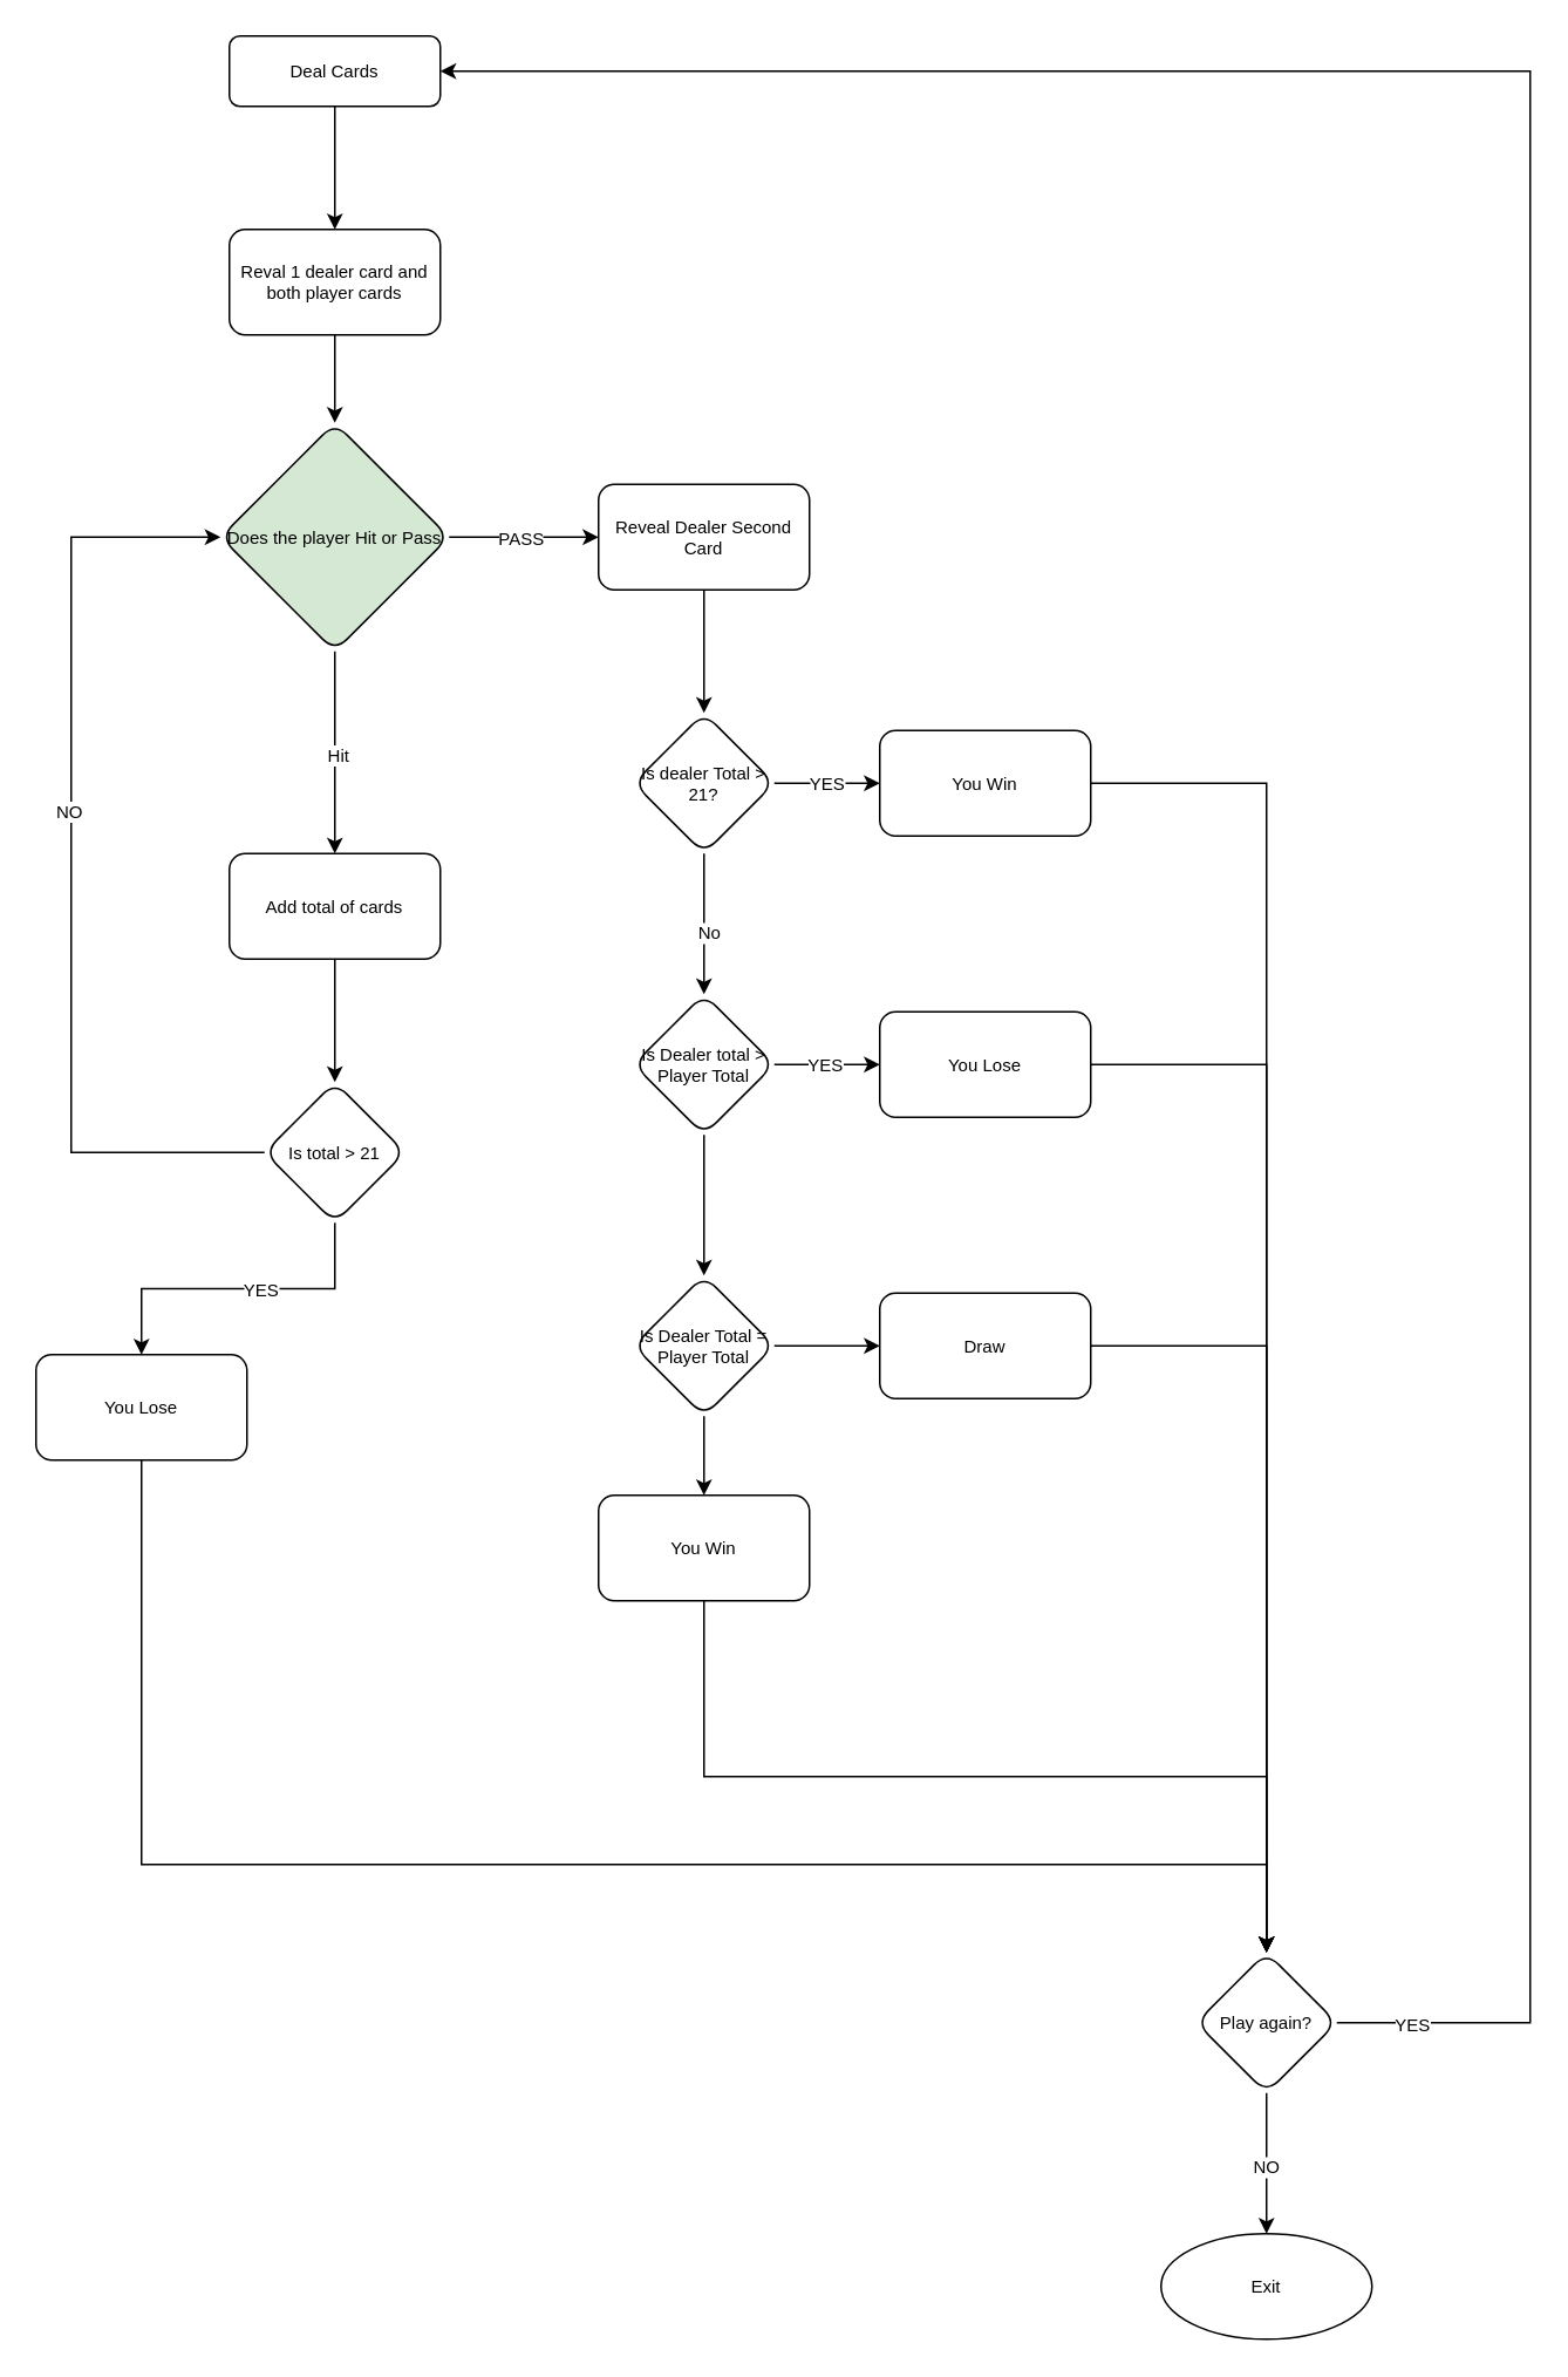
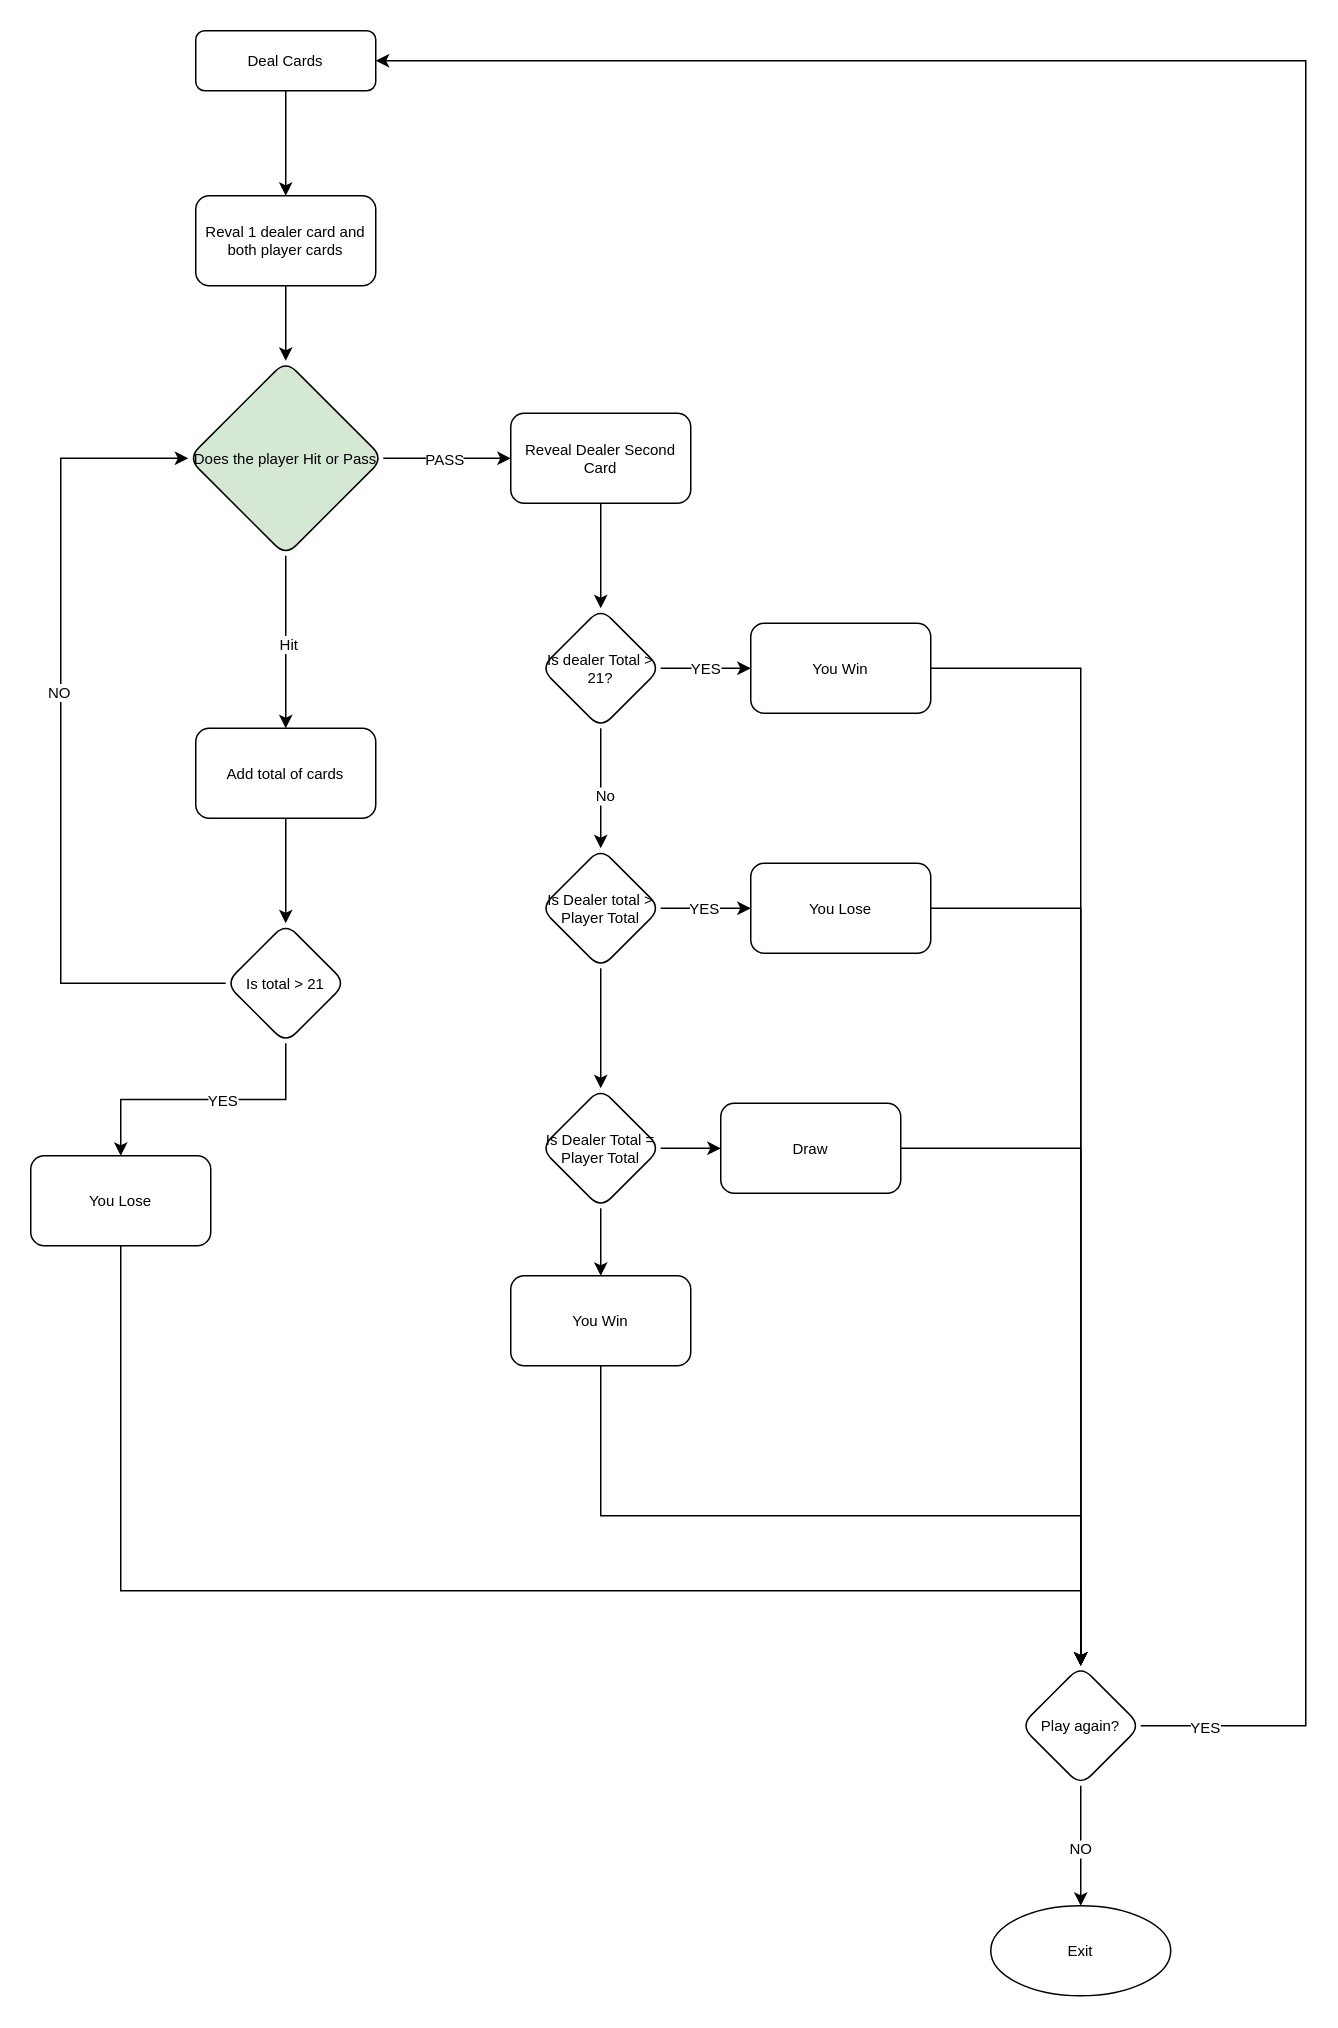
  <mxCell id="0" />
  <mxCell id="1" parent="0" />
  <mxCell id="2" value="" style="edgeStyle=orthogonalEdgeStyle;rounded=0;orthogonalLoop=1;jettySize=auto;html=1;fontSize=10;" edge="1" parent="1" source="3" target="5"><mxGeometry relative="1" as="geometry" /></mxCell>
  <mxCell id="3" value="Deal Cards" style="rounded=1;whiteSpace=wrap;html=1;fontSize=10;glass=0;strokeWidth=1;shadow=0;" parent="1" vertex="1"><mxGeometry x="130" y="20" width="120" height="40" as="geometry" /></mxCell>
  <mxCell id="4" value="" style="edgeStyle=orthogonalEdgeStyle;rounded=0;orthogonalLoop=1;jettySize=auto;html=1;fontSize=10;" edge="1" parent="1" source="5" target="10"><mxGeometry relative="1" as="geometry" /></mxCell>
  <mxCell id="5" value="Reval 1 dealer card and both player cards" style="whiteSpace=wrap;html=1;rounded=1;glass=0;strokeWidth=1;shadow=0;fontSize=10;" vertex="1" parent="1"><mxGeometry x="130" y="130" width="120" height="60" as="geometry" /></mxCell>
  <mxCell id="6" value="" style="edgeStyle=orthogonalEdgeStyle;rounded=0;orthogonalLoop=1;jettySize=auto;html=1;fontSize=10;" edge="1" parent="1" source="10" target="12"><mxGeometry relative="1" as="geometry" /></mxCell>
  <mxCell id="7" value="Hit" style="edgeLabel;html=1;align=center;verticalAlign=middle;resizable=0;points=[];fontSize=10;" vertex="1" connectable="0" parent="6"><mxGeometry x="0.009" y="1" relative="1" as="geometry"><mxPoint as="offset" /></mxGeometry></mxCell>
  <mxCell id="8" value="" style="edgeStyle=orthogonalEdgeStyle;rounded=0;orthogonalLoop=1;jettySize=auto;html=1;fontSize=10;" edge="1" parent="1" source="10" target="21"><mxGeometry relative="1" as="geometry" /></mxCell>
  <mxCell id="9" value="PASS" style="edgeLabel;html=1;align=center;verticalAlign=middle;resizable=0;points=[];fontSize=10;" vertex="1" connectable="0" parent="8"><mxGeometry x="-0.051" relative="1" as="geometry"><mxPoint as="offset" /></mxGeometry></mxCell>
  <mxCell id="10" value="&lt;font style=&quot;font-size: 10px;&quot;&gt;Does the player Hit or Pass&lt;/font&gt;" style="rhombus;whiteSpace=wrap;html=1;rounded=1;glass=0;strokeWidth=1;shadow=0;fontSize=10;fillColor=#d5e8d4;" vertex="1" parent="1"><mxGeometry x="125" y="240" width="130" height="130" as="geometry" /></mxCell>
  <mxCell id="11" value="" style="edgeStyle=orthogonalEdgeStyle;rounded=0;orthogonalLoop=1;jettySize=auto;html=1;fontSize=10;" edge="1" parent="1" source="12" target="17"><mxGeometry relative="1" as="geometry" /></mxCell>
  <mxCell id="12" value="&lt;font style=&quot;font-size: 10px;&quot;&gt;Add total of cards&lt;/font&gt;" style="whiteSpace=wrap;html=1;rounded=1;glass=0;strokeWidth=1;shadow=0;fontSize=10;" vertex="1" parent="1"><mxGeometry x="130" y="485" width="120" height="60" as="geometry" /></mxCell>
  <mxCell id="13" value="" style="edgeStyle=orthogonalEdgeStyle;rounded=0;orthogonalLoop=1;jettySize=auto;html=1;exitX=0.5;exitY=1;exitDx=0;exitDy=0;fontSize=10;" edge="1" parent="1" source="17" target="19"><mxGeometry relative="1" as="geometry" /></mxCell>
  <mxCell id="14" value="YES" style="edgeLabel;html=1;align=center;verticalAlign=middle;resizable=0;points=[];fontSize=10;" vertex="1" connectable="0" parent="13"><mxGeometry x="-0.133" relative="1" as="geometry"><mxPoint as="offset" /></mxGeometry></mxCell>
  <mxCell id="15" value="" style="edgeStyle=orthogonalEdgeStyle;rounded=0;orthogonalLoop=1;jettySize=auto;html=1;entryX=0;entryY=0.5;entryDx=0;entryDy=0;exitX=0;exitY=0.5;exitDx=0;exitDy=0;fontSize=10;" edge="1" parent="1" source="17" target="10"><mxGeometry relative="1" as="geometry"><mxPoint x="190" y="775" as="targetPoint" /><Array as="points"><mxPoint x="40" y="655" /><mxPoint x="40" y="305" /></Array></mxGeometry></mxCell>
  <mxCell id="16" value="NO" style="edgeLabel;html=1;align=center;verticalAlign=middle;resizable=0;points=[];fontSize=10;" vertex="1" connectable="0" parent="15"><mxGeometry x="-0.15" y="2" relative="1" as="geometry"><mxPoint y="-73" as="offset" /></mxGeometry></mxCell>
  <mxCell id="17" value="Is total &amp;gt; 21" style="rhombus;whiteSpace=wrap;html=1;rounded=1;glass=0;strokeWidth=1;shadow=0;fontSize=10;" vertex="1" parent="1"><mxGeometry x="150" y="615" width="80" height="80" as="geometry" /></mxCell>
  <mxCell id="18" value="" style="edgeStyle=orthogonalEdgeStyle;rounded=0;orthogonalLoop=1;jettySize=auto;html=1;entryX=0.5;entryY=0;entryDx=0;entryDy=0;fontSize=10;" edge="1" parent="1" source="19" target="46"><mxGeometry relative="1" as="geometry"><mxPoint x="80" y="900" as="targetPoint" /><Array as="points"><mxPoint x="80" y="1060" /><mxPoint x="720" y="1060" /></Array></mxGeometry></mxCell>
  <mxCell id="19" value="You Lose" style="whiteSpace=wrap;html=1;rounded=1;glass=0;strokeWidth=1;shadow=0;fontSize=10;" vertex="1" parent="1"><mxGeometry x="20" y="770" width="120" height="60" as="geometry" /></mxCell>
  <mxCell id="20" value="" style="edgeStyle=orthogonalEdgeStyle;rounded=0;orthogonalLoop=1;jettySize=auto;html=1;fontSize=10;" edge="1" parent="1" source="21" target="25"><mxGeometry relative="1" as="geometry" /></mxCell>
  <mxCell id="21" value="Reveal Dealer Second Card" style="whiteSpace=wrap;html=1;rounded=1;glass=0;strokeWidth=1;shadow=0;fontSize=10;" vertex="1" parent="1"><mxGeometry x="340" y="275" width="120" height="60" as="geometry" /></mxCell>
  <mxCell id="22" value="" style="edgeStyle=orthogonalEdgeStyle;rounded=0;orthogonalLoop=1;jettySize=auto;html=1;fontSize=10;" edge="1" parent="1" source="25" target="29"><mxGeometry relative="1" as="geometry" /></mxCell>
  <mxCell id="23" value="No" style="edgeLabel;html=1;align=center;verticalAlign=middle;resizable=0;points=[];fontSize=10;" vertex="1" connectable="0" parent="22"><mxGeometry x="0.108" y="2" relative="1" as="geometry"><mxPoint as="offset" /></mxGeometry></mxCell>
  <mxCell id="24" value="YES" style="edgeStyle=orthogonalEdgeStyle;rounded=0;orthogonalLoop=1;jettySize=auto;html=1;fontSize=10;" edge="1" parent="1" source="25" target="30"><mxGeometry relative="1" as="geometry" /></mxCell>
  <mxCell id="25" value="&lt;font style=&quot;font-size: 10px;&quot;&gt;Is dealer Total &amp;gt; 21?&lt;/font&gt;" style="rhombus;whiteSpace=wrap;html=1;rounded=1;glass=0;strokeWidth=1;shadow=0;fontSize=10;" vertex="1" parent="1"><mxGeometry x="360" y="405" width="80" height="80" as="geometry" /></mxCell>
  <mxCell id="26" value="" style="edgeStyle=orthogonalEdgeStyle;rounded=0;orthogonalLoop=1;jettySize=auto;html=1;fontSize=10;" edge="1" parent="1" source="29" target="32"><mxGeometry relative="1" as="geometry" /></mxCell>
  <mxCell id="27" value="YES" style="edgeLabel;html=1;align=center;verticalAlign=middle;resizable=0;points=[];fontSize=10;" vertex="1" connectable="0" parent="26"><mxGeometry x="-0.072" y="1" relative="1" as="geometry"><mxPoint as="offset" /></mxGeometry></mxCell>
  <mxCell id="28" value="" style="edgeStyle=orthogonalEdgeStyle;rounded=0;orthogonalLoop=1;jettySize=auto;html=1;fontSize=10;" edge="1" parent="1" source="29" target="35"><mxGeometry relative="1" as="geometry" /></mxCell>
  <mxCell id="29" value="&lt;font style=&quot;font-size: 10px;&quot;&gt;Is Dealer total &amp;gt; Player Total&lt;/font&gt;" style="rhombus;whiteSpace=wrap;html=1;rounded=1;glass=0;strokeWidth=1;shadow=0;fontSize=10;" vertex="1" parent="1"><mxGeometry x="360" y="565" width="80" height="80" as="geometry" /></mxCell>
  <mxCell id="30" value="You Win" style="whiteSpace=wrap;html=1;rounded=1;glass=0;strokeWidth=1;shadow=0;fontSize=10;" vertex="1" parent="1"><mxGeometry x="500" y="415" width="120" height="60" as="geometry" /></mxCell>
  <mxCell id="31" style="edgeStyle=orthogonalEdgeStyle;rounded=0;orthogonalLoop=1;jettySize=auto;html=1;entryX=0.5;entryY=0;entryDx=0;entryDy=0;fontSize=10;" edge="1" parent="1" source="32" target="46"><mxGeometry relative="1" as="geometry" /></mxCell>
  <mxCell id="32" value="You Lose" style="whiteSpace=wrap;html=1;rounded=1;glass=0;strokeWidth=1;shadow=0;fontSize=10;" vertex="1" parent="1"><mxGeometry x="500" y="575" width="120" height="60" as="geometry" /></mxCell>
  <mxCell id="33" value="" style="edgeStyle=orthogonalEdgeStyle;rounded=0;orthogonalLoop=1;jettySize=auto;html=1;fontSize=10;" edge="1" parent="1" source="35" target="37"><mxGeometry relative="1" as="geometry" /></mxCell>
  <mxCell id="34" value="" style="edgeStyle=orthogonalEdgeStyle;rounded=0;orthogonalLoop=1;jettySize=auto;html=1;fontSize=10;" edge="1" parent="1" source="35" target="38"><mxGeometry relative="1" as="geometry" /></mxCell>
  <mxCell id="35" value="&lt;font style=&quot;font-size: 10px;&quot;&gt;Is Dealer Total = Player Total&lt;/font&gt;" style="rhombus;whiteSpace=wrap;html=1;rounded=1;glass=0;strokeWidth=1;shadow=0;fontSize=10;" vertex="1" parent="1"><mxGeometry x="360" y="725" width="80" height="80" as="geometry" /></mxCell>
  <mxCell id="36" style="edgeStyle=orthogonalEdgeStyle;rounded=0;orthogonalLoop=1;jettySize=auto;html=1;entryX=0.5;entryY=0;entryDx=0;entryDy=0;fontSize=10;" edge="1" parent="1" source="37" target="46"><mxGeometry relative="1" as="geometry" /></mxCell>
- <mxCell id="37" value="Draw" style="whiteSpace=wrap;html=1;rounded=1;glass=0;strokeWidth=1;shadow=0;fontSize=10;" vertex="1" parent="1"><mxGeometry x="500" y="735" width="120" height="60" as="geometry" /></mxCell>
+ <mxCell id="37" value="Draw" style="whiteSpace=wrap;html=1;rounded=1;glass=0;strokeWidth=1;shadow=0;fontSize=10;" vertex="1" parent="1"><mxGeometry x="480" y="735" width="120" height="60" as="geometry" /></mxCell>
  <mxCell id="38" value="You Win" style="whiteSpace=wrap;html=1;rounded=1;glass=0;strokeWidth=1;shadow=0;fontSize=10;" vertex="1" parent="1"><mxGeometry x="340" y="850" width="120" height="60" as="geometry" /></mxCell>
  <mxCell id="39" style="edgeStyle=orthogonalEdgeStyle;rounded=0;orthogonalLoop=1;jettySize=auto;html=1;entryX=1;entryY=0.5;entryDx=0;entryDy=0;fontSize=10;exitX=1;exitY=0.5;exitDx=0;exitDy=0;" edge="1" parent="1" source="46" target="3"><mxGeometry relative="1" as="geometry"><mxPoint x="810" y="330" as="targetPoint" /><Array as="points"><mxPoint x="870" y="1150" /><mxPoint x="870" y="40" /></Array></mxGeometry></mxCell>
  <mxCell id="40" value="YES" style="edgeLabel;html=1;align=center;verticalAlign=middle;resizable=0;points=[];fontSize=10;" vertex="1" connectable="0" parent="39"><mxGeometry x="-0.954" y="-4" relative="1" as="geometry"><mxPoint y="-4" as="offset" /></mxGeometry></mxCell>
  <mxCell id="41" value="Exit" style="ellipse;whiteSpace=wrap;html=1;rounded=1;glass=0;strokeWidth=1;shadow=0;fontSize=10;" vertex="1" parent="1"><mxGeometry x="660" y="1270" width="120" height="60" as="geometry" /></mxCell>
  <mxCell id="42" value="" style="edgeStyle=orthogonalEdgeStyle;rounded=0;orthogonalLoop=1;jettySize=auto;html=1;exitX=0.5;exitY=1;exitDx=0;exitDy=0;fontSize=10;" edge="1" parent="1" target="46" source="38"><mxGeometry relative="1" as="geometry"><mxPoint x="400" y="955" as="sourcePoint" /><mxPoint x="400" y="940" as="targetPoint" /></mxGeometry></mxCell>
  <mxCell id="43" value="" style="edgeStyle=orthogonalEdgeStyle;rounded=0;orthogonalLoop=1;jettySize=auto;html=1;exitX=1;exitY=0.5;exitDx=0;exitDy=0;fontSize=10;" edge="1" parent="1" target="46" source="30"><mxGeometry relative="1" as="geometry"><mxPoint x="720" y="390" as="sourcePoint" /></mxGeometry></mxCell>
  <mxCell id="44" style="edgeStyle=orthogonalEdgeStyle;rounded=0;orthogonalLoop=1;jettySize=auto;html=1;exitX=0.5;exitY=1;exitDx=0;exitDy=0;entryX=0.5;entryY=0;entryDx=0;entryDy=0;fontSize=10;" edge="1" parent="1" source="46" target="41"><mxGeometry relative="1" as="geometry" /></mxCell>
  <mxCell id="45" value="NO" style="edgeLabel;html=1;align=center;verticalAlign=middle;resizable=0;points=[];fontSize=10;" vertex="1" connectable="0" parent="44"><mxGeometry x="0.019" y="-1" relative="1" as="geometry"><mxPoint as="offset" /></mxGeometry></mxCell>
  <mxCell id="46" value="Play again?" style="rhombus;whiteSpace=wrap;html=1;rounded=1;glass=0;strokeWidth=1;shadow=0;fontSize=10;" vertex="1" parent="1"><mxGeometry x="680" y="1110" width="80" height="80" as="geometry" /></mxCell>
